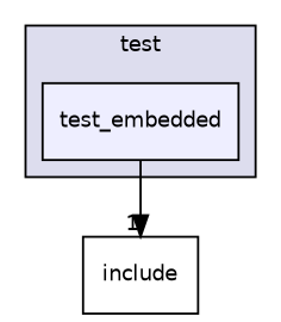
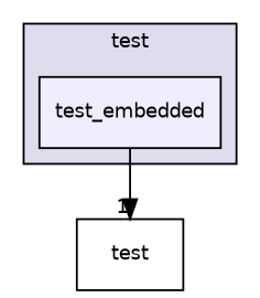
  digraph {
    compound=true
    node [fontname=Helvetica fontsize=10 shape=box]
    n1 [fillcolor="#eeeeff" label=test_embedded pencolor=black style=filled]
-   n2 [label=include]
+   n2 [label=test]
    subgraph cluster_1 {
      bgcolor="#ddddee"
      fontname=Helvetica
      fontsize=10
      label=test
      pencolor=black
      n1
    }
    n1 -> n2 [headlabel=1 labeldistance=1.5 labelfontname=Helvetica labelfontsize=10]
  }
